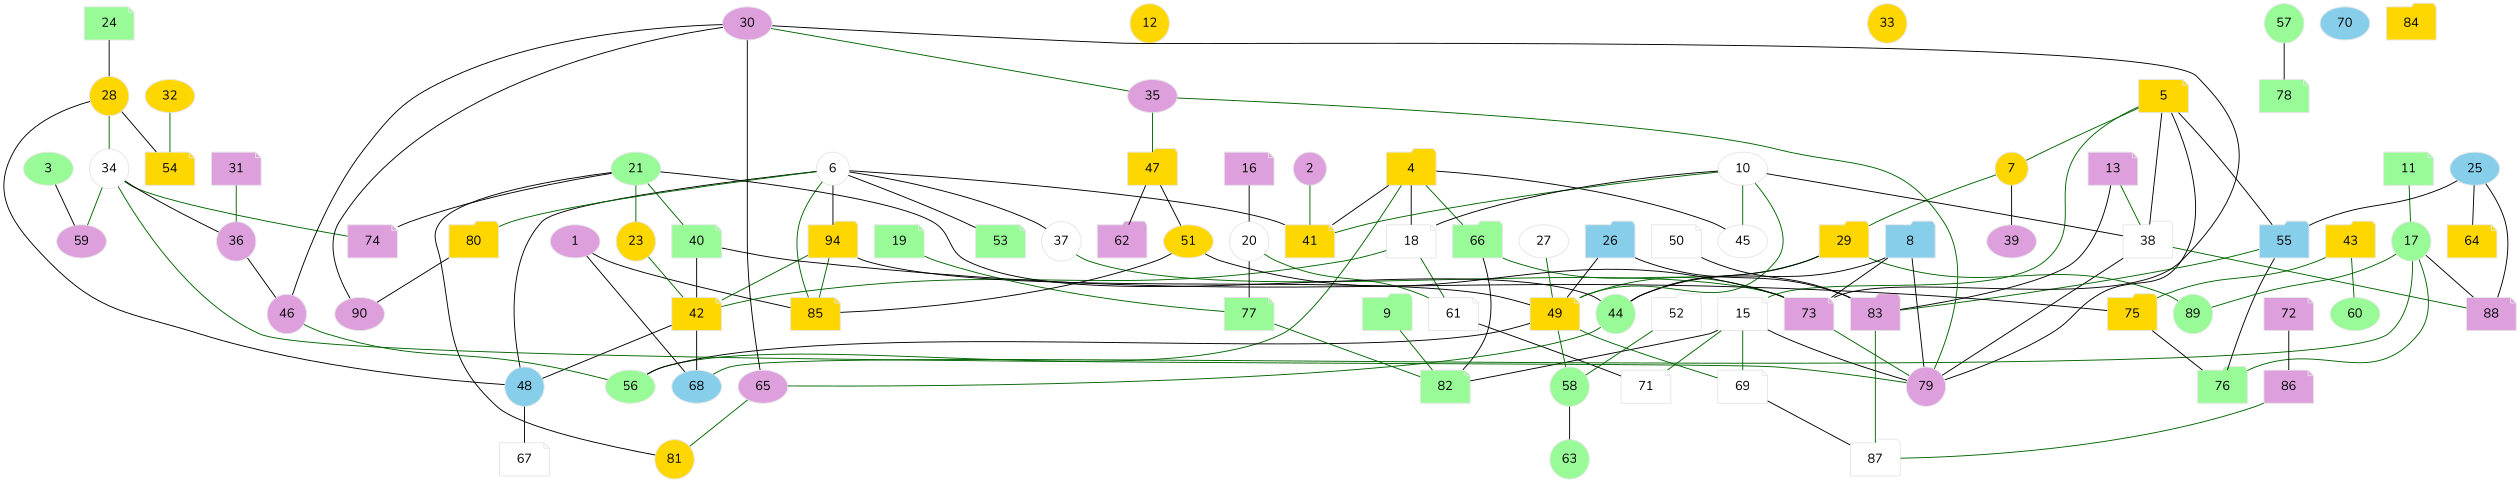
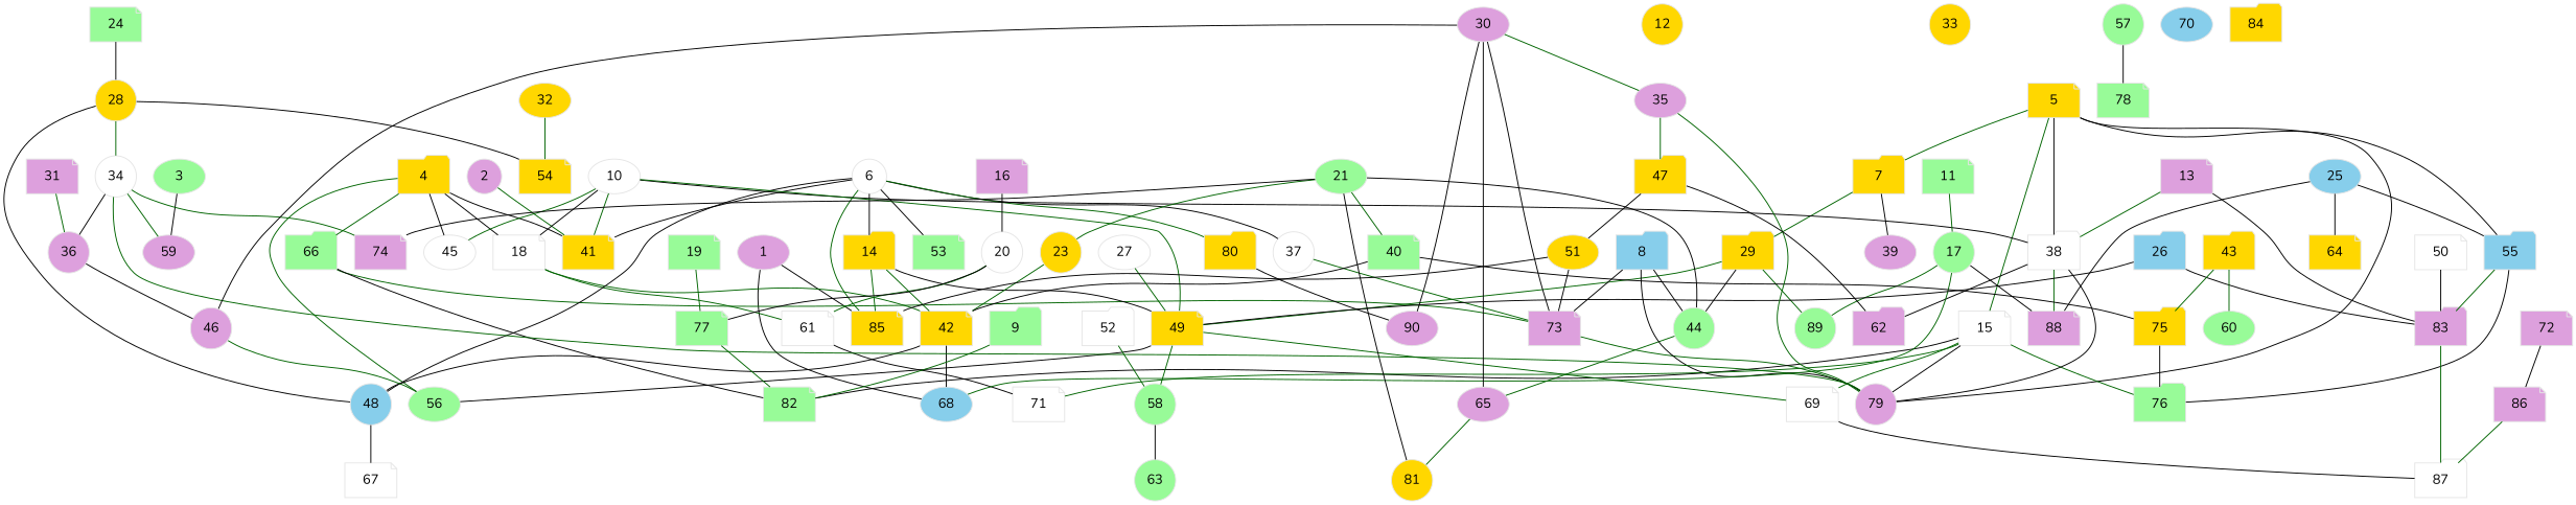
  graph {
    fontname=Nunito
    node [color=gray90 fillcolor=gold fontname=Nunito shape=note style=filled]
    edge [color=black fontname=Nunito]
    1 [fillcolor=plum shape=ellipse]
    68 [fillcolor=skyblue shape=ellipse]
    85
    2 [fillcolor=plum shape=circle]
    41
    3 [fillcolor=palegreen shape=ellipse]
    59 [fillcolor=plum shape=ellipse]
    4 [shape=folder]
    18 [fillcolor=white]
    45 [fillcolor=white shape=ellipse]
    56 [fillcolor=palegreen shape=ellipse]
    66 [fillcolor=palegreen shape=folder]
    42
    61 [fillcolor=white]
    73 [fillcolor=plum]
    82 [fillcolor=palegreen]
-   7 [shape=circle]
+   7 [shape=folder]
    5
    15 [fillcolor=white]
    38 [fillcolor=white shape=folder]
    55 [fillcolor=skyblue shape=folder]
    79 [fillcolor=plum shape=circle]
    29 [shape=folder]
    39 [fillcolor=plum shape=ellipse]
    69 [fillcolor=white]
    71 [fillcolor=white]
    76 [fillcolor=palegreen shape=folder]
    88 [fillcolor=plum]
    62 [fillcolor=plum shape=folder]
    83 [fillcolor=plum shape=folder]
    6 [fillcolor=white shape=circle]
-   14 [shape=folder label=94]
+   14 [shape=folder]
    37 [fillcolor=white shape=circle]
    48 [fillcolor=skyblue shape=circle]
    53 [fillcolor=palegreen]
    80 [shape=folder]
    49
    67 [fillcolor=white]
    90 [fillcolor=plum shape=ellipse]
    44 [fillcolor=palegreen shape=circle]
    89 [fillcolor=palegreen shape=circle]
    8 [fillcolor=skyblue shape=folder]
    65 [fillcolor=plum shape=ellipse]
    9 [fillcolor=palegreen shape=folder]
    10 [fillcolor=white shape=ellipse]
    58 [fillcolor=palegreen shape=circle]
    11 [fillcolor=palegreen]
    17 [fillcolor=palegreen shape=circle]
    12 [shape=circle]
    13 [fillcolor=plum]
    87 [fillcolor=white shape=folder]
    16 [fillcolor=plum]
    20 [fillcolor=white shape=circle]
    77 [fillcolor=palegreen]
    19 [fillcolor=palegreen]
    21 [fillcolor=palegreen shape=ellipse]
    23 [shape=circle]
    40 [fillcolor=palegreen]
    74 [fillcolor=plum]
    81 [shape=circle]
    75 [shape=folder]
    63 [fillcolor=palegreen shape=circle]
    24 [fillcolor=palegreen]
    28 [shape=circle]
    34 [fillcolor=white shape=circle]
    54
    25 [fillcolor=skyblue shape=ellipse]
    64
    26 [fillcolor=skyblue shape=folder]
    27 [fillcolor=white shape=ellipse]
    36 [fillcolor=plum shape=circle]
    30 [fillcolor=plum shape=ellipse]
    35 [fillcolor=plum shape=ellipse]
    46 [fillcolor=plum shape=circle]
    47 [shape=folder]
    31 [fillcolor=plum]
    32 [shape=ellipse]
    33 [shape=circle]
    51 [shape=ellipse]
    43 [shape=folder]
    60 [fillcolor=palegreen shape=ellipse]
    50 [fillcolor=white]
    52 [fillcolor=white shape=folder]
    57 [fillcolor=palegreen shape=circle]
    78 [fillcolor=palegreen]
    70 [fillcolor=skyblue shape=ellipse]
    72 [fillcolor=plum]
    86 [fillcolor=plum]
    84 [shape=folder]
    1 -- 68
    1 -- 85
    2 -- 41 [color=darkgreen]
    3 -- 59
    4 -- 41
    4 -- 18
    4 -- 45
    4 -- 56 [color=darkgreen]
    4 -- 66 [color=darkgreen]
    18 -- 42 [color=darkgreen]
    18 -- 61 [color=darkgreen]
    66 -- 73 [color=darkgreen]
    66 -- 82
    42 -- 68
    42 -- 48
    61 -- 71
    73 -- 79 [color=darkgreen]
    7 -- 29 [color=darkgreen]
    7 -- 39
    5 -- 7 [color=darkgreen]
    5 -- 15 [color=darkgreen]
    5 -- 38
    5 -- 55
    5 -- 79
    15 -- 82
    15 -- 79
    15 -- 69 [color=darkgreen]
    15 -- 71 [color=darkgreen]
-   17 -- 76 [color=darkgreen]
+   15 -- 76 [color=darkgreen]
    38 -- 79
    38 -- 88 [color=darkgreen]
+   38 -- 62
    55 -- 76
    55 -- 83 [color=darkgreen]
    29 -- 49 [color=darkgreen]
    29 -- 44
    29 -- 89 [color=darkgreen]
    69 -- 87
    83 -- 87 [color=darkgreen]
    6 -- 85 [color=darkgreen]
    6 -- 41
    6 -- 14
    6 -- 37
    6 -- 48
    6 -- 53
    6 -- 80 [color=darkgreen]
    14 -- 85 [color=darkgreen]
    14 -- 42 [color=darkgreen]
    14 -- 49
    37 -- 73 [color=darkgreen]
    48 -- 67
    80 -- 90
    49 -- 56
    49 -- 69 [color=darkgreen]
    49 -- 58 [color=darkgreen]
    44 -- 65 [color=darkgreen]
    8 -- 73
    8 -- 79
    8 -- 44
    65 -- 81 [color=darkgreen]
    9 -- 82 [color=darkgreen]
    10 -- 41 [color=darkgreen]
    10 -- 18
    10 -- 45 [color=darkgreen]
    10 -- 38
    10 -- 49 [color=darkgreen]
    58 -- 63
    11 -- 17 [color=darkgreen]
    17 -- 68 [color=darkgreen]
    17 -- 88
    17 -- 89 [color=darkgreen]
    13 -- 38 [color=darkgreen]
    13 -- 83
    16 -- 20
    20 -- 61 [color=darkgreen]
    20 -- 77
    77 -- 82 [color=darkgreen]
    19 -- 77 [color=darkgreen]
    21 -- 44
    21 -- 23 [color=darkgreen]
    21 -- 40 [color=darkgreen]
    21 -- 74
    21 -- 81
    23 -- 42 [color=darkgreen]
    40 -- 42
    40 -- 75
    75 -- 76
    24 -- 28
    28 -- 48
    28 -- 34 [color=darkgreen]
    28 -- 54
    34 -- 59 [color=darkgreen]
    34 -- 79 [color=darkgreen]
    34 -- 74 [color=darkgreen]
    34 -- 36
    25 -- 55
    25 -- 88
    25 -- 64
    26 -- 83
    26 -- 49
    27 -- 49 [color=darkgreen]
    36 -- 46
    30 -- 73
    30 -- 90
    30 -- 65
    30 -- 35 [color=darkgreen]
    30 -- 46
    35 -- 79 [color=darkgreen]
    35 -- 47 [color=darkgreen]
    46 -- 56 [color=darkgreen]
    47 -- 62
    47 -- 51
    31 -- 36 [color=darkgreen]
    32 -- 54 [color=darkgreen]
    51 -- 85
    51 -- 73
    43 -- 75 [color=darkgreen]
    43 -- 60 [color=darkgreen]
    50 -- 83
    52 -- 58 [color=darkgreen]
    57 -- 78
    72 -- 86
    86 -- 87 [color=darkgreen]
  }
